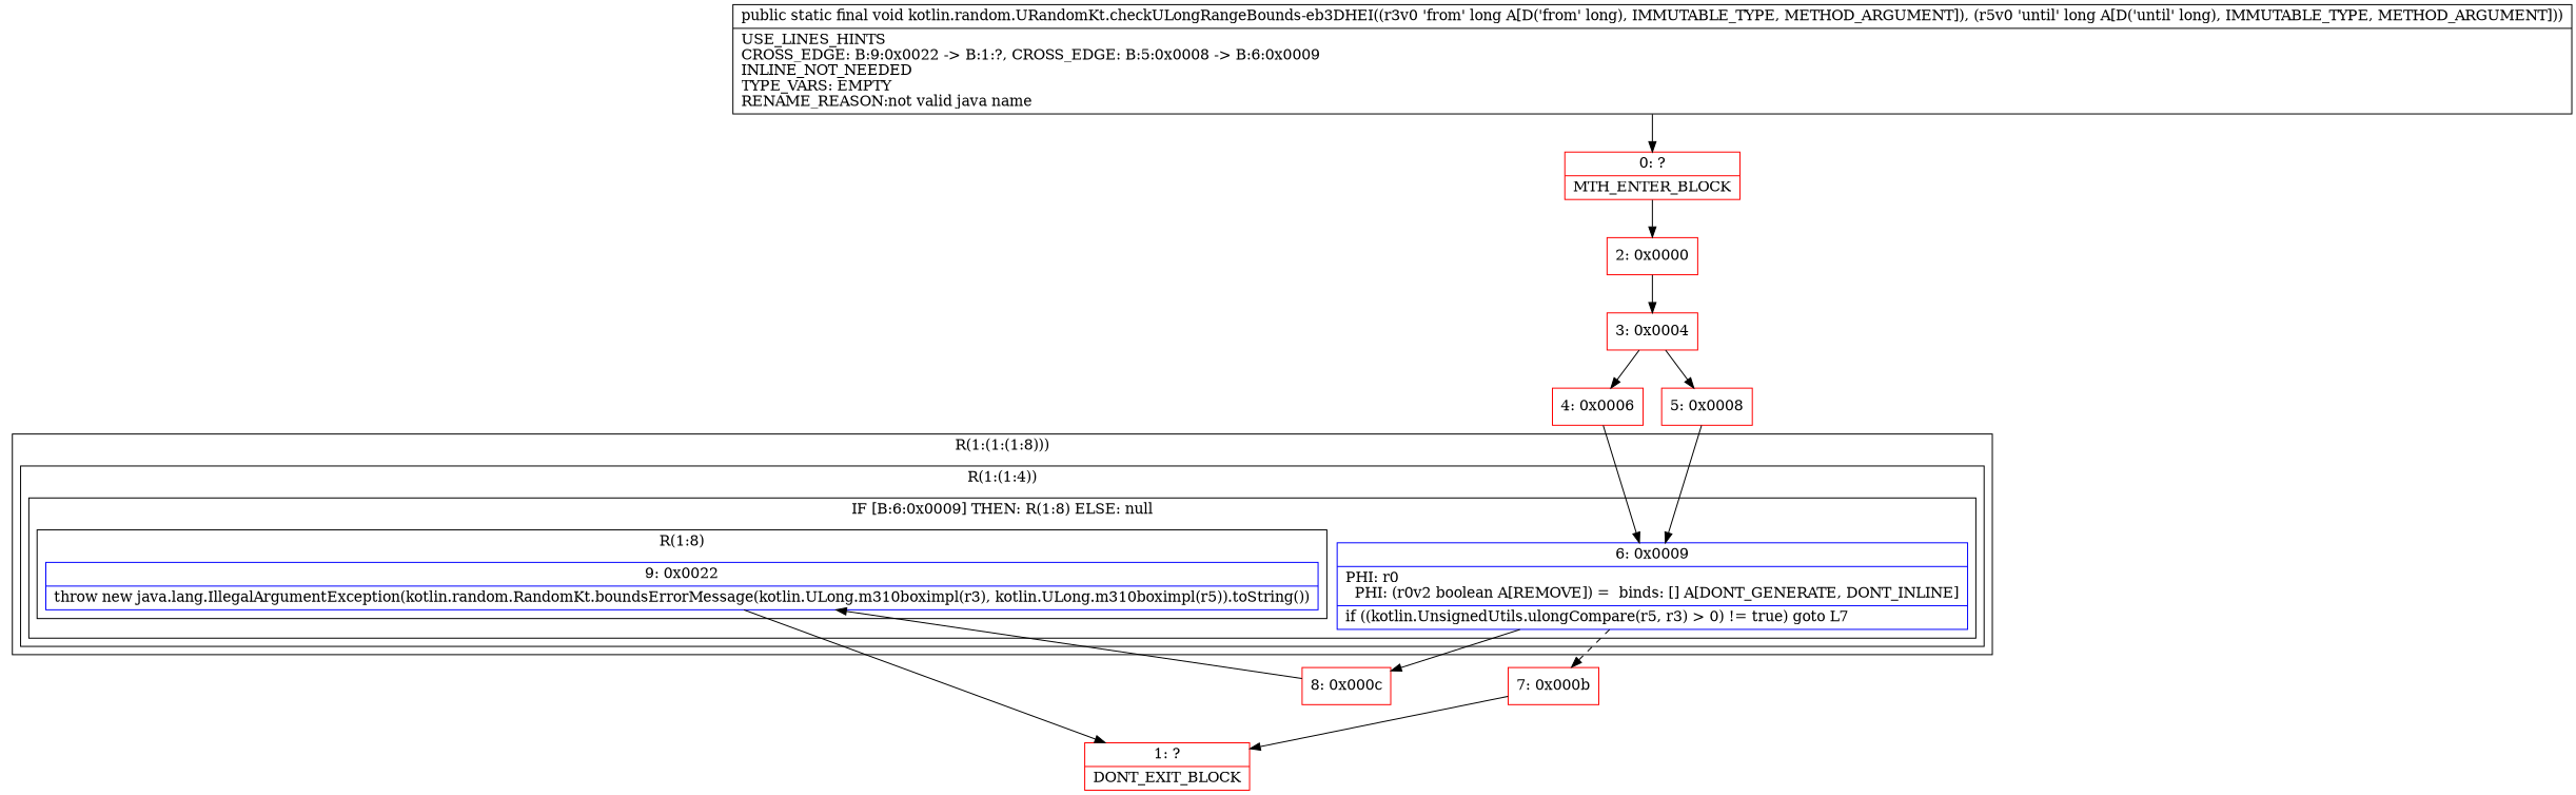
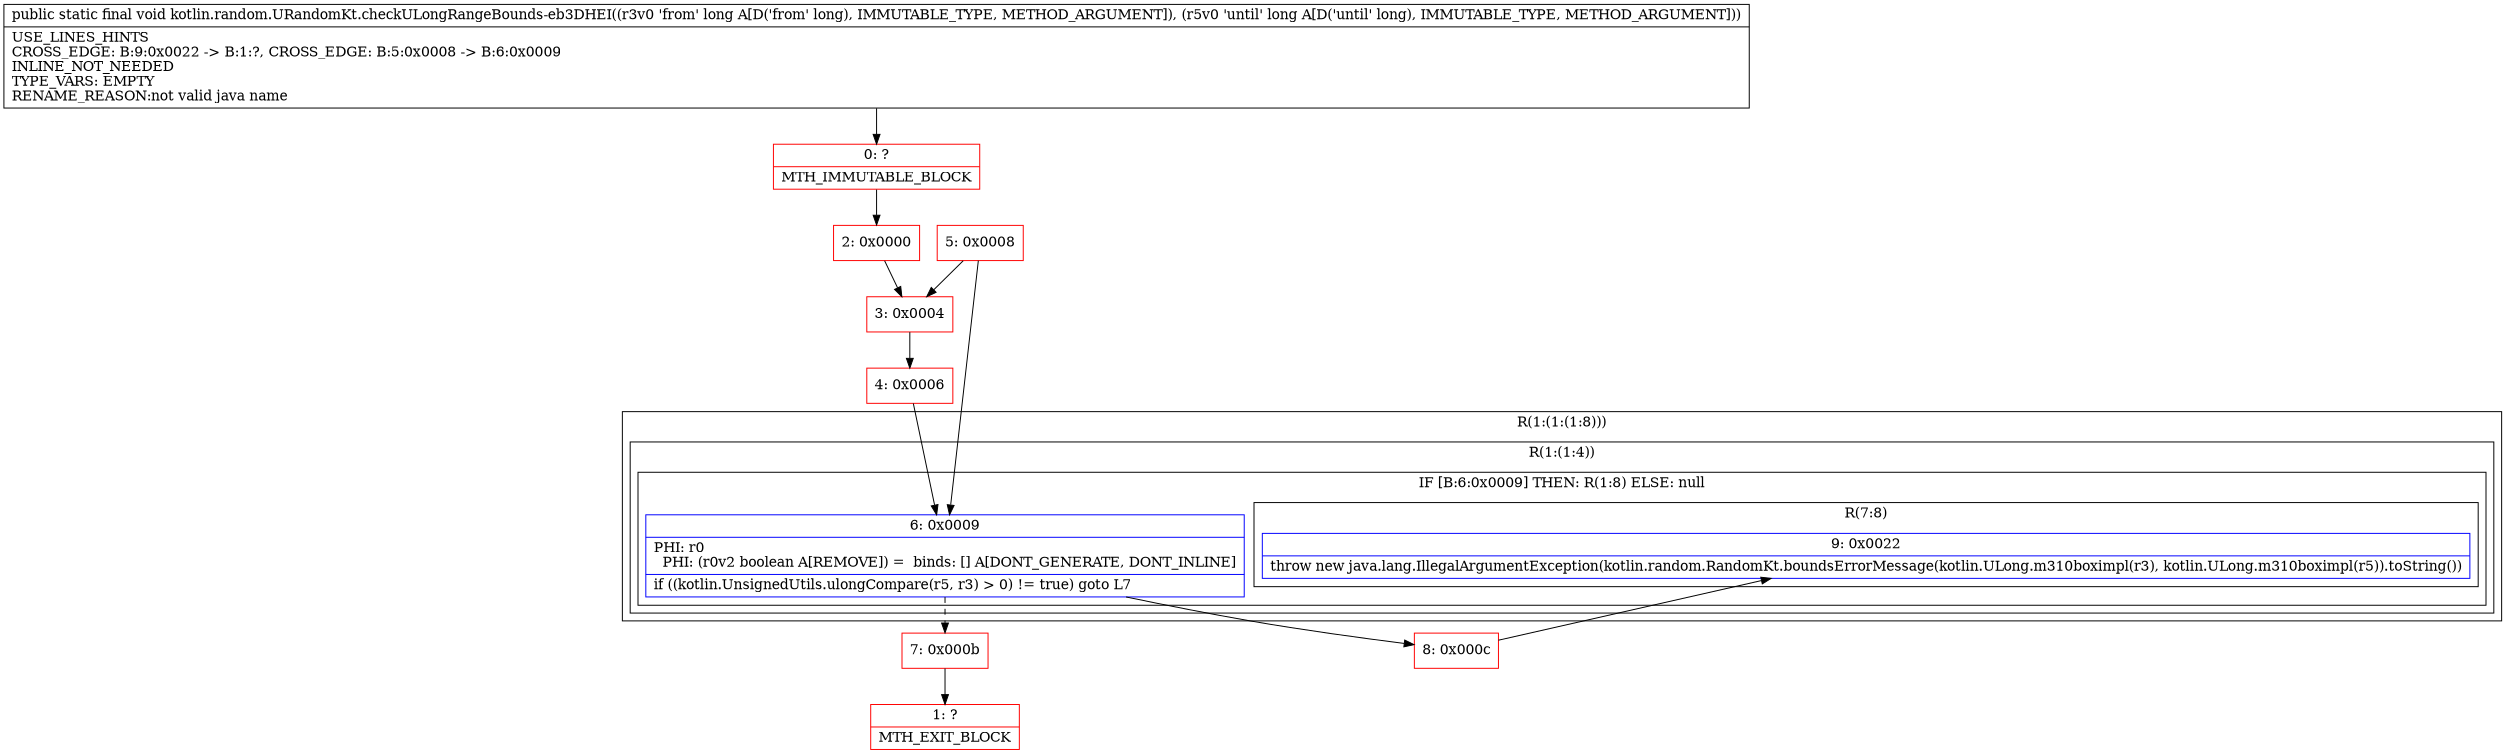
  digraph {
    node [color=red shape=record]
    n1 [color=blue label="{9\:\ 0x0022|throw new java.lang.IllegalArgumentException(kotlin.random.RandomKt.boundsErrorMessage(kotlin.ULong.m310boximpl(r3), kotlin.ULong.m310boximpl(r5)).toString())\l}"]
    n2 [color=blue label="{6\:\ 0x0009|PHI: r0 \l  PHI: (r0v2 boolean A[REMOVE]) =  binds: [] A[DONT_GENERATE, DONT_INLINE]\l|if ((kotlin.UnsignedUtils.ulongCompare(r5, r3) \> 0) != true) goto L7\l}"]
-   n3 [label="{1\:\ ?|DONT_EXIT_BLOCK\l}"]
+   n3 [label="{1\:\ ?|MTH_EXIT_BLOCK\l}"]
    n4 [label="{7\:\ 0x000b}"]
    n5 [label="{8\:\ 0x000c}"]
-   n6 [label="{0\:\ ?|MTH_ENTER_BLOCK\l}"]
+   n6 [label="{0\:\ ?|MTH_IMMUTABLE_BLOCK\l}"]
    n7 [label="{2\:\ 0x0000}"]
    n8 [label="{3\:\ 0x0004}"]
    n9 [label="{4\:\ 0x0006}"]
    n10 [label="{5\:\ 0x0008}"]
    n11 [label="{public static final void kotlin.random.URandomKt.checkULongRangeBounds\-eb3DHEI((r3v0 'from' long A[D('from' long), IMMUTABLE_TYPE, METHOD_ARGUMENT]), (r5v0 'until' long A[D('until' long), IMMUTABLE_TYPE, METHOD_ARGUMENT]))  | USE_LINES_HINTS\lCROSS_EDGE: B:9:0x0022 \-\> B:1:?, CROSS_EDGE: B:5:0x0008 \-\> B:6:0x0009\lINLINE_NOT_NEEDED\lTYPE_VARS: EMPTY\lRENAME_REASON:not valid java name\l}" color=""]
    subgraph cluster_1 {
      label="R(1:(1:(1:8)))"
      subgraph cluster_2 {
        label="R(1:(1:4))"
        subgraph cluster_3 {
          label="IF [B:6:0x0009] THEN: R(1:8) ELSE: null"
          n2
          subgraph cluster_4 {
-           label="R(1:8)"
+           label="R(7:8)"
            n1
          }
        }
      }
    }
-   n1 -> n3
    n2 -> n4 [style=dashed]
    n2 -> n5
    n4 -> n3
    n5 -> n1
    n6 -> n7
    n7 -> n8
    n8 -> n9
-   n8 -> n10
+   n10 -> n8
    n9 -> n2
    n10 -> n2
    n11 -> n6
  }
